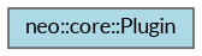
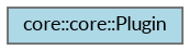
  digraph {
    rankdir=LR
    fontname=Lato
-   n1 [color=grey40 fillcolor=lightblue fontname=Lato fontsize=10 height=0.2 label="neo::core::Plugin" shape=box style=filled width=0.4]
+   n1 [color=grey40 fillcolor=lightblue fontname=Lato fontsize=10 height=0.2 label="core::core::Plugin" shape=box style=filled width=0.4]
  }
